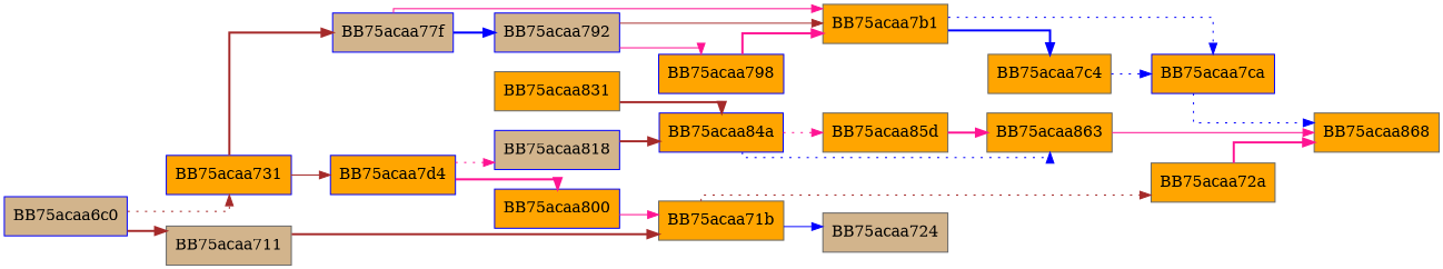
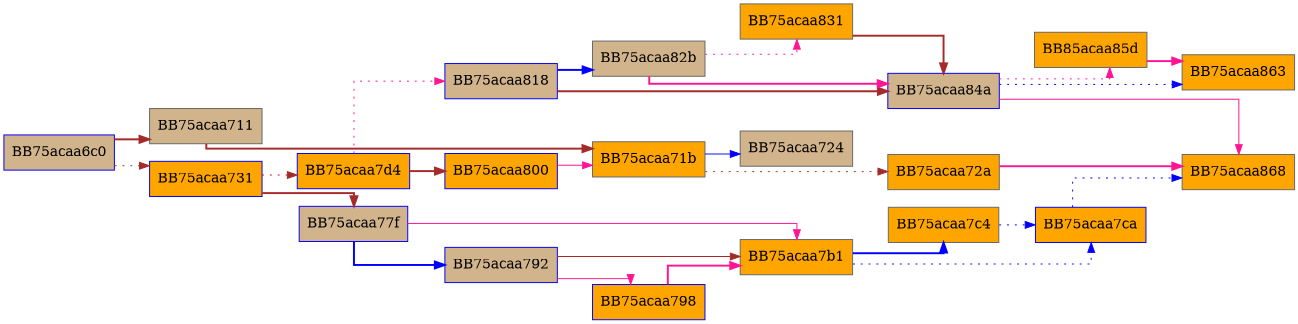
  digraph {
    rankdir=LR
    splines=ortho
    node [color=gray40 fillcolor=orange shape=box style=filled]
    edge [color=deeppink style=bold]
    BB75acaa6c0 [color=blue fillcolor=tan]
    BB75acaa731 [color=blue]
    BB75acaa711 [fillcolor=tan]
    BB75acaa7d4 [color=blue]
    BB75acaa77f [color=blue fillcolor=tan]
    BB75acaa71b
    BB75acaa818 [color=blue fillcolor=tan]
    BB75acaa800 [color=blue]
    BB75acaa7b1
    BB75acaa792 [color=blue fillcolor=tan]
    BB75acaa72a
    BB75acaa724 [fillcolor=tan]
    BB75acaa868
-   BB75acaa84a [color=blue]
+   BB75acaa84a [color=blue fillcolor=tan]
+   BB75acaa82b [fillcolor=tan]
    BB75acaa7ca [color=blue]
    BB75acaa7c4
    BB75acaa798 [color=blue]
    BB75acaa863
-   BB75acaa85d
+   BB75acaa85d [label=BB85acaa85d]
    BB75acaa831
    BB75acaa6c0 -> BB75acaa731 [color=brown style=dotted]
    BB75acaa6c0 -> BB75acaa711 [color=brown]
-   BB75acaa731 -> BB75acaa7d4 [color=brown style=solid]
+   BB75acaa731 -> BB75acaa7d4 [color=brown style=dotted]
    BB75acaa731 -> BB75acaa77f [color=brown]
    BB75acaa711 -> BB75acaa71b [color=brown]
    BB75acaa7d4 -> BB75acaa818 [style=dotted]
-   BB75acaa7d4 -> BB75acaa800
+   BB75acaa7d4 -> BB75acaa800 [color=brown]
    BB75acaa77f -> BB75acaa7b1 [style=solid]
    BB75acaa77f -> BB75acaa792 [color=blue]
    BB75acaa71b -> BB75acaa72a [color=brown style=dotted]
    BB75acaa71b -> BB75acaa724 [color=blue style=solid]
    BB75acaa818 -> BB75acaa84a [color=brown]
+   BB75acaa818 -> BB75acaa82b [color=blue]
    BB75acaa800 -> BB75acaa71b [style=solid]
    BB75acaa7b1 -> BB75acaa7ca [color=blue style=dotted]
    BB75acaa7b1 -> BB75acaa7c4 [color=blue]
    BB75acaa792 -> BB75acaa7b1 [color=brown style=solid]
    BB75acaa792 -> BB75acaa798 [style=solid]
    BB75acaa72a -> BB75acaa868
    BB75acaa84a -> BB75acaa863 [color=blue style=dotted]
    BB75acaa84a -> BB75acaa85d [style=dotted]
+   BB75acaa82b -> BB75acaa84a
+   BB75acaa82b -> BB75acaa831 [style=dotted]
    BB75acaa7ca -> BB75acaa868 [color=blue style=dotted]
    BB75acaa7c4 -> BB75acaa7ca [color=blue style=dotted]
    BB75acaa798 -> BB75acaa7b1
-   BB75acaa863 -> BB75acaa868 [style=solid]
+   BB75acaa84a -> BB75acaa868 [style=solid]
    BB75acaa85d -> BB75acaa863
    BB75acaa831 -> BB75acaa84a [color=brown]
  }
